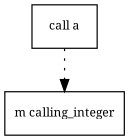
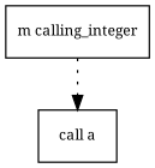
  digraph {
    fontname="Noto Serif"
    fontsize=10
    node [fontname="Noto Serif" fontsize=10 shape=box]
    n1 [label="m calling_integer"]
    n2 [label="call a"]
-   n2 -> n1 [fontname="Noto Serif" fontsize=10 style=dotted]
+   n1 -> n2 [fontname="Noto Serif" fontsize=10 style=dotted]
  }
